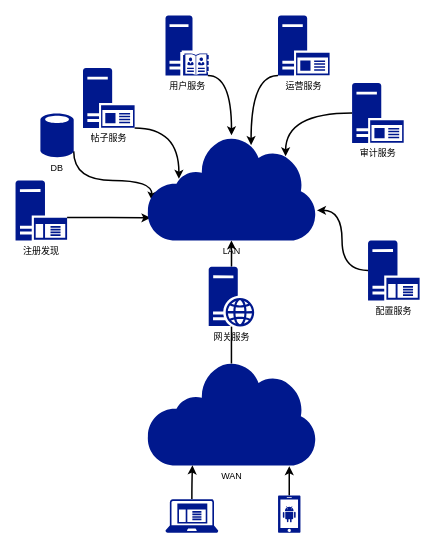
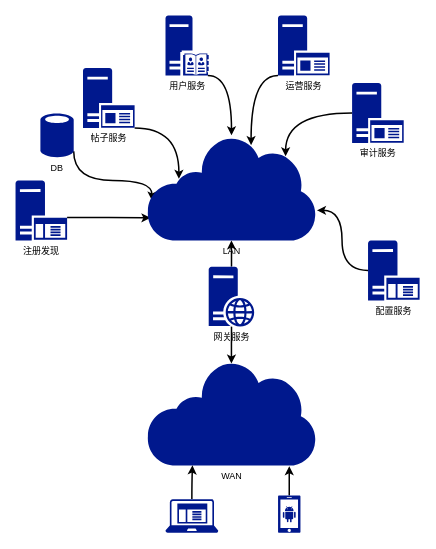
  <mxCell id="0" />
  <mxCell id="1" parent="0" />
  <mxCell id="2" value="WAN" style="sketch=0;aspect=fixed;pointerEvents=1;shadow=0;dashed=0;html=1;strokeColor=none;labelPosition=center;verticalLabelPosition=bottom;verticalAlign=top;align=center;fillColor=#00188D;shape=mxgraph.mscae.enterprise.internet" parent="1" vertex="1"><mxGeometry x="194.99" y="480" width="225.81" height="140" as="geometry" /></mxCell>
  <mxCell id="3" style="edgeStyle=orthogonalEdgeStyle;rounded=0;orthogonalLoop=1;jettySize=auto;html=1;exitX=1;exitY=0.62;exitDx=0;exitDy=0;exitPerimeter=0;strokeWidth=2;" parent="1" source="4" edge="1"><mxGeometry relative="1" as="geometry"><mxPoint x="200" y="290" as="targetPoint" /></mxGeometry></mxCell>
  <mxCell id="4" value="注册发现" style="sketch=0;aspect=fixed;pointerEvents=1;shadow=0;dashed=0;html=1;strokeColor=none;labelPosition=center;verticalLabelPosition=bottom;verticalAlign=top;align=center;fillColor=#00188D;shape=mxgraph.mscae.enterprise.application_server" parent="1" vertex="1"><mxGeometry x="20" y="240" width="68.8" height="80" as="geometry" /></mxCell>
  <mxCell id="5" style="edgeStyle=orthogonalEdgeStyle;curved=1;rounded=0;orthogonalLoop=1;jettySize=auto;html=1;exitX=1;exitY=1;exitDx=0;exitDy=0;exitPerimeter=0;entryX=0.19;entryY=0.414;entryDx=0;entryDy=0;entryPerimeter=0;strokeWidth=2;" parent="1" source="6" target="9" edge="1"><mxGeometry relative="1" as="geometry"><Array as="points"><mxPoint x="238" y="170" /></Array></mxGeometry></mxCell>
  <mxCell id="6" value="帖子服务" style="sketch=0;aspect=fixed;pointerEvents=1;shadow=0;dashed=0;html=1;strokeColor=none;labelPosition=center;verticalLabelPosition=bottom;verticalAlign=top;align=center;fillColor=#00188D;shape=mxgraph.mscae.enterprise.application_server2" parent="1" vertex="1"><mxGeometry x="110" y="90" width="68.8" height="80" as="geometry" /></mxCell>
  <mxCell id="7" style="edgeStyle=orthogonalEdgeStyle;curved=1;rounded=0;orthogonalLoop=1;jettySize=auto;html=1;exitX=1;exitY=0.85;exitDx=0;exitDy=0;exitPerimeter=0;entryX=0.031;entryY=0.621;entryDx=0;entryDy=0;entryPerimeter=0;strokeWidth=2;" parent="1" source="8" target="9" edge="1"><mxGeometry relative="1" as="geometry"><Array as="points"><mxPoint x="98" y="240" /><mxPoint x="202" y="240" /></Array></mxGeometry></mxCell>
  <mxCell id="8" value="DB" style="sketch=0;aspect=fixed;pointerEvents=1;shadow=0;dashed=0;html=1;strokeColor=none;labelPosition=center;verticalLabelPosition=bottom;verticalAlign=top;align=center;fillColor=#00188D;shape=mxgraph.mscae.enterprise.database_generic" parent="1" vertex="1"><mxGeometry x="53.2" y="150" width="44.4" height="60" as="geometry" /></mxCell>
  <mxCell id="9" value="LAN" style="sketch=0;aspect=fixed;pointerEvents=1;shadow=0;dashed=0;html=1;strokeColor=none;labelPosition=center;verticalLabelPosition=bottom;verticalAlign=top;align=center;fillColor=#00188D;shape=mxgraph.mscae.enterprise.internet" parent="1" vertex="1"><mxGeometry x="194.99" y="180" width="225.81" height="140" as="geometry" /></mxCell>
  <mxCell id="10" style="edgeStyle=orthogonalEdgeStyle;curved=1;rounded=0;orthogonalLoop=1;jettySize=auto;html=1;exitX=0.98;exitY=1;exitDx=0;exitDy=0;exitPerimeter=0;strokeWidth=2;" parent="1" source="11" target="9" edge="1"><mxGeometry relative="1" as="geometry"><Array as="points"><mxPoint x="308" y="100" /></Array></mxGeometry></mxCell>
  <mxCell id="11" value="用户服务" style="sketch=0;aspect=fixed;pointerEvents=1;shadow=0;dashed=0;html=1;strokeColor=none;labelPosition=center;verticalLabelPosition=bottom;verticalAlign=top;align=center;fillColor=#00188D;shape=mxgraph.mscae.enterprise.server_directory" parent="1" vertex="1"><mxGeometry x="220" y="20" width="57.6" height="80" as="geometry" /></mxCell>
- <mxCell id="12" style="edgeStyle=orthogonalEdgeStyle;rounded=0;orthogonalLoop=1;jettySize=auto;html=1;exitX=0.5;exitY=1;exitDx=0;exitDy=0;exitPerimeter=0;entryX=0.5;entryY=0.03;entryDx=0;entryDy=0;entryPerimeter=0;curved=1;strokeWidth=2;endArrow=none;" parent="1" source="14" target="2" edge="1"><mxGeometry relative="1" as="geometry" /></mxCell>
+ <mxCell id="12" style="edgeStyle=orthogonalEdgeStyle;rounded=0;orthogonalLoop=1;jettySize=auto;html=1;exitX=0.5;exitY=1;exitDx=0;exitDy=0;exitPerimeter=0;entryX=0.5;entryY=0.03;entryDx=0;entryDy=0;entryPerimeter=0;curved=1;strokeWidth=2;" parent="1" source="14" target="2" edge="1"><mxGeometry relative="1" as="geometry" /></mxCell>
  <mxCell id="13" style="edgeStyle=orthogonalEdgeStyle;rounded=0;orthogonalLoop=1;jettySize=auto;html=1;exitX=0.5;exitY=0;exitDx=0;exitDy=0;exitPerimeter=0;curved=1;strokeWidth=2;" parent="1" source="14" target="9" edge="1"><mxGeometry relative="1" as="geometry" /></mxCell>
  <mxCell id="14" value="网关服务" style="sketch=0;aspect=fixed;pointerEvents=1;shadow=0;dashed=0;html=1;strokeColor=none;labelPosition=center;verticalLabelPosition=bottom;verticalAlign=top;align=center;fillColor=#00188D;shape=mxgraph.mscae.enterprise.web_server" parent="1" vertex="1"><mxGeometry x="277.6" y="355" width="60.8" height="80" as="geometry" /></mxCell>
  <mxCell id="15" style="edgeStyle=orthogonalEdgeStyle;rounded=0;orthogonalLoop=1;jettySize=auto;html=1;exitX=0.5;exitY=0;exitDx=0;exitDy=0;exitPerimeter=0;entryX=0.27;entryY=1;entryDx=0;entryDy=0;entryPerimeter=0;strokeWidth=2;curved=1;" parent="1" source="16" target="2" edge="1"><mxGeometry relative="1" as="geometry" /></mxCell>
  <mxCell id="16" value="" style="sketch=0;aspect=fixed;pointerEvents=1;shadow=0;dashed=0;html=1;strokeColor=none;labelPosition=center;verticalLabelPosition=bottom;verticalAlign=top;align=center;fillColor=#00188D;shape=mxgraph.mscae.enterprise.client_application" parent="1" vertex="1"><mxGeometry x="220" y="665" width="70.31" height="45" as="geometry" /></mxCell>
  <mxCell id="17" style="edgeStyle=orthogonalEdgeStyle;rounded=0;orthogonalLoop=1;jettySize=auto;html=1;exitX=0.5;exitY=0;exitDx=0;exitDy=0;exitPerimeter=0;strokeWidth=2;curved=1;" parent="1" source="18" edge="1"><mxGeometry relative="1" as="geometry"><mxPoint x="385" y="621" as="targetPoint" /></mxGeometry></mxCell>
  <mxCell id="18" value="" style="sketch=0;aspect=fixed;pointerEvents=1;shadow=0;dashed=0;html=1;strokeColor=none;labelPosition=center;verticalLabelPosition=bottom;verticalAlign=top;align=center;fillColor=#00188D;shape=mxgraph.mscae.enterprise.android_phone" parent="1" vertex="1"><mxGeometry x="370" y="660" width="30" height="50" as="geometry" /></mxCell>
  <mxCell id="19" style="edgeStyle=orthogonalEdgeStyle;curved=1;rounded=0;orthogonalLoop=1;jettySize=auto;html=1;exitX=0;exitY=0.5;exitDx=0;exitDy=0;exitPerimeter=0;entryX=0.82;entryY=0.2;entryDx=0;entryDy=0;entryPerimeter=0;strokeWidth=2;" parent="1" source="20" target="9" edge="1"><mxGeometry relative="1" as="geometry"><Array as="points"><mxPoint x="380" y="150" /></Array></mxGeometry></mxCell>
  <mxCell id="20" value="审计服务" style="sketch=0;aspect=fixed;pointerEvents=1;shadow=0;dashed=0;html=1;strokeColor=none;labelPosition=center;verticalLabelPosition=bottom;verticalAlign=top;align=center;fillColor=#00188D;shape=mxgraph.mscae.enterprise.application_server2" parent="1" vertex="1"><mxGeometry x="468.8" y="110" width="68.8" height="80" as="geometry" /></mxCell>
  <mxCell id="21" style="edgeStyle=orthogonalEdgeStyle;rounded=0;orthogonalLoop=1;jettySize=auto;html=1;exitX=0;exitY=1;exitDx=0;exitDy=0;exitPerimeter=0;entryX=0.616;entryY=0.093;entryDx=0;entryDy=0;entryPerimeter=0;curved=1;strokeWidth=2;" parent="1" source="22" target="9" edge="1"><mxGeometry relative="1" as="geometry"><Array as="points"><mxPoint x="334" y="100" /></Array></mxGeometry></mxCell>
  <mxCell id="22" value="运营服务" style="sketch=0;aspect=fixed;pointerEvents=1;shadow=0;dashed=0;html=1;strokeColor=none;labelPosition=center;verticalLabelPosition=bottom;verticalAlign=top;align=center;fillColor=#00188D;shape=mxgraph.mscae.enterprise.application_server2" parent="1" vertex="1"><mxGeometry x="370" y="20" width="68.8" height="80" as="geometry" /></mxCell>
  <mxCell id="23" style="edgeStyle=orthogonalEdgeStyle;rounded=0;orthogonalLoop=1;jettySize=auto;html=1;exitX=0;exitY=0.5;exitDx=0;exitDy=0;exitPerimeter=0;entryX=1.005;entryY=0.714;entryDx=0;entryDy=0;entryPerimeter=0;strokeWidth=2;curved=1;" parent="1" source="24" target="9" edge="1"><mxGeometry relative="1" as="geometry" /></mxCell>
  <mxCell id="24" value="配置服务" style="sketch=0;aspect=fixed;pointerEvents=1;shadow=0;dashed=0;html=1;strokeColor=none;labelPosition=center;verticalLabelPosition=bottom;verticalAlign=top;align=center;fillColor=#00188D;shape=mxgraph.mscae.enterprise.application_server" parent="1" vertex="1"><mxGeometry x="490" y="320" width="68.8" height="80" as="geometry" /></mxCell>
